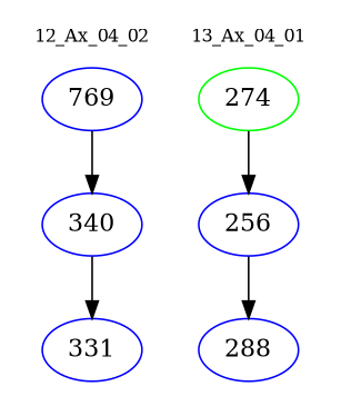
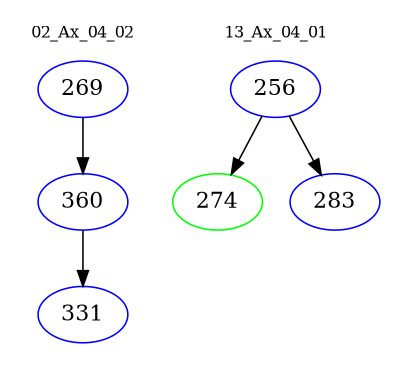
  digraph {
    node [color=blue]
    edge [color=black]
-   n1 [label=340]
-   n2 [label=769]
+   n1 [label=360]
+   n2 [label=269]
    n3 [label=331]
    n4 [label=256]
    n5 [color=green label=274]
-   n6 [label=288]
+   n6 [label=283]
    subgraph cluster_1 {
      color=white
      fontsize=10
-     label="12_Ax_04_02"
+     label="02_Ax_04_02"
      n1
      n2
      n3
    }
    subgraph cluster_2 {
      color=white
      fontsize=10
      label="13_Ax_04_01"
      n4
      n5
      n6
    }
    n1 -> n3
    n2 -> n1
-   n5 -> n4
+   n4 -> n5
    n4 -> n6
  }
